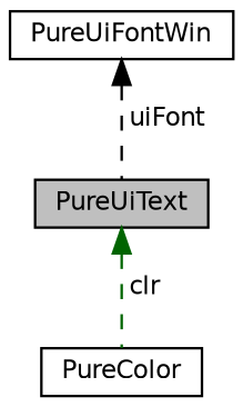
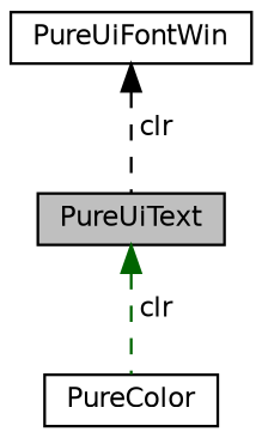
  digraph {
    node [color=black fillcolor=white fontname=Helvetica fontsize=10 shape=record style=filled]
    edge [dir=back fontname=Helvetica fontsize=10 labelfontname=Helvetica labelfontsize=10 style=dashed]
    n1 [fillcolor=grey75 fontcolor=black height=0.2 label=PureUiText width=0.4]
    n2 [height=0.2 label=PureColor width=0.4]
    n3 [height=0.2 label=PureUiFontWin width=0.4]
    n1 -> n2 [color=darkgreen label=" clr"]
-   n3 -> n1 [color=black label=" uiFont"]
+   n3 -> n1 [color=black label=" clr"]
  }
